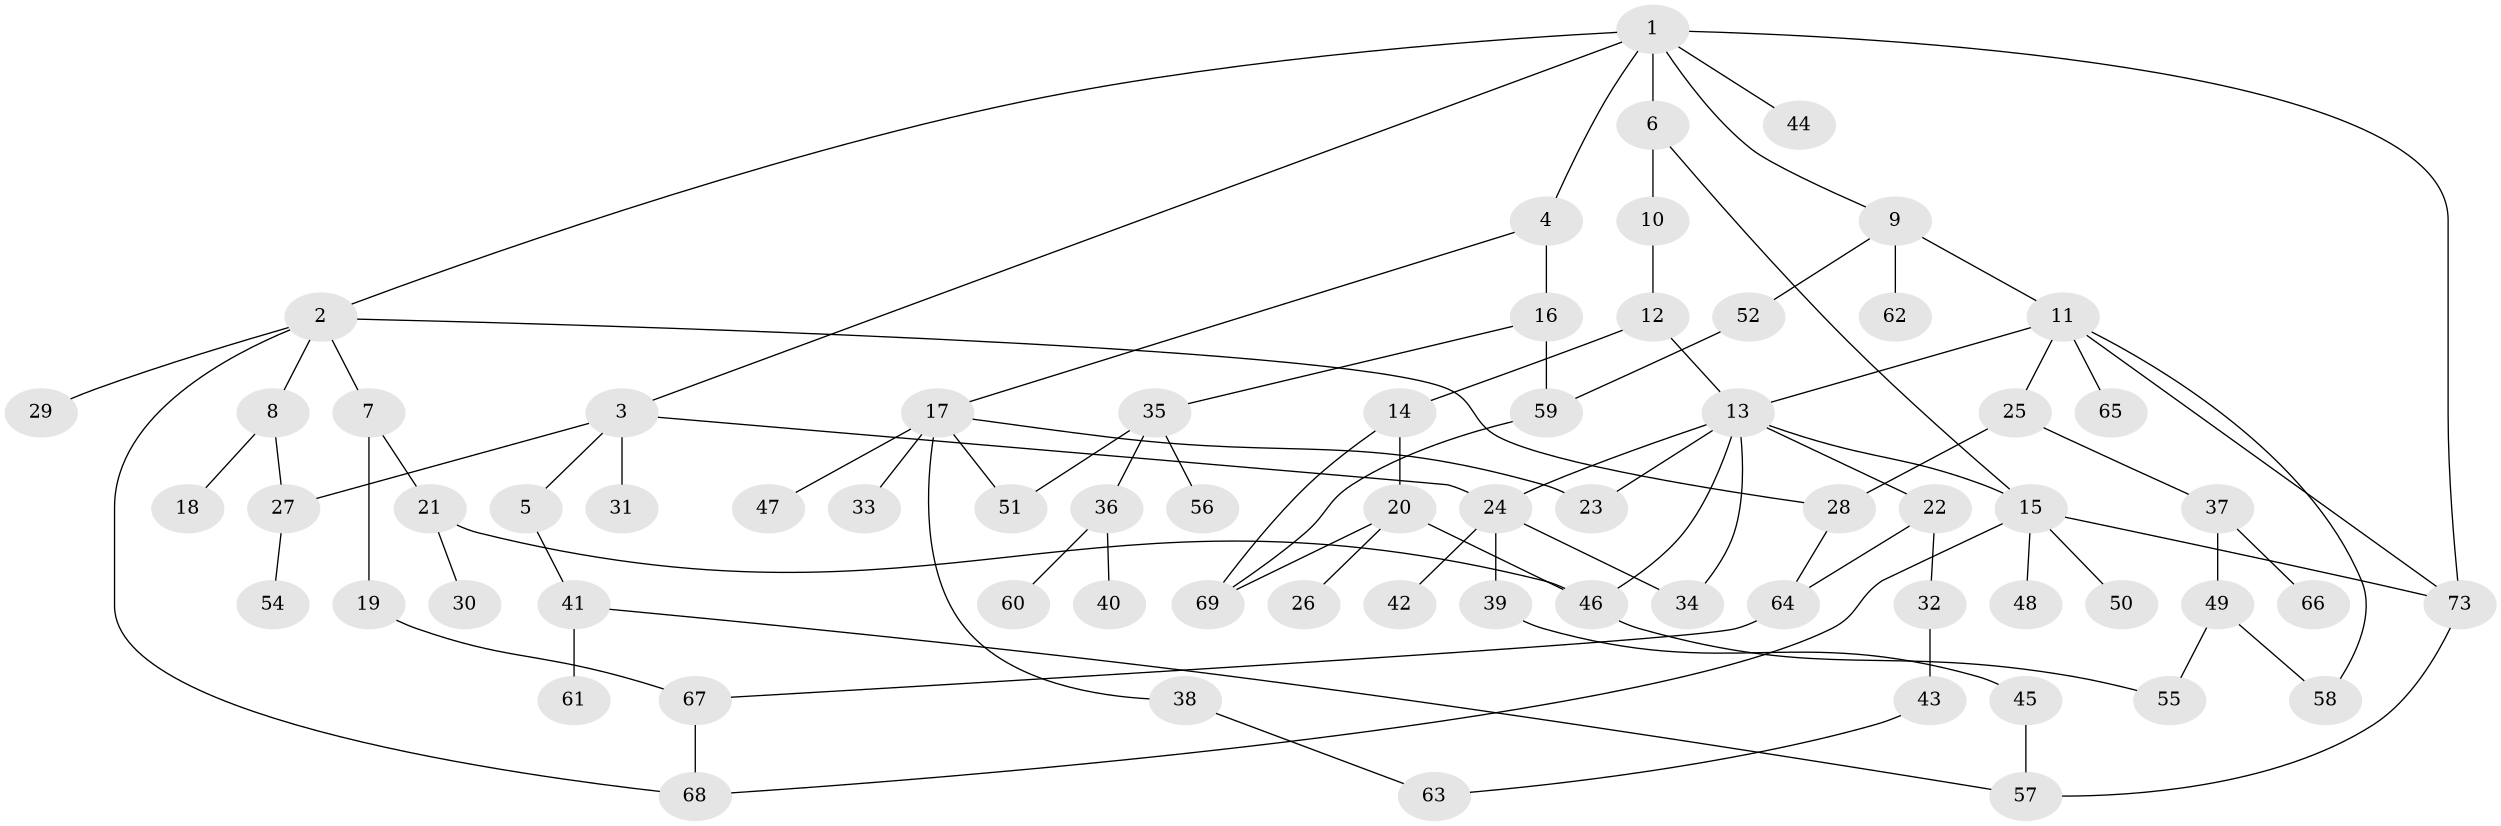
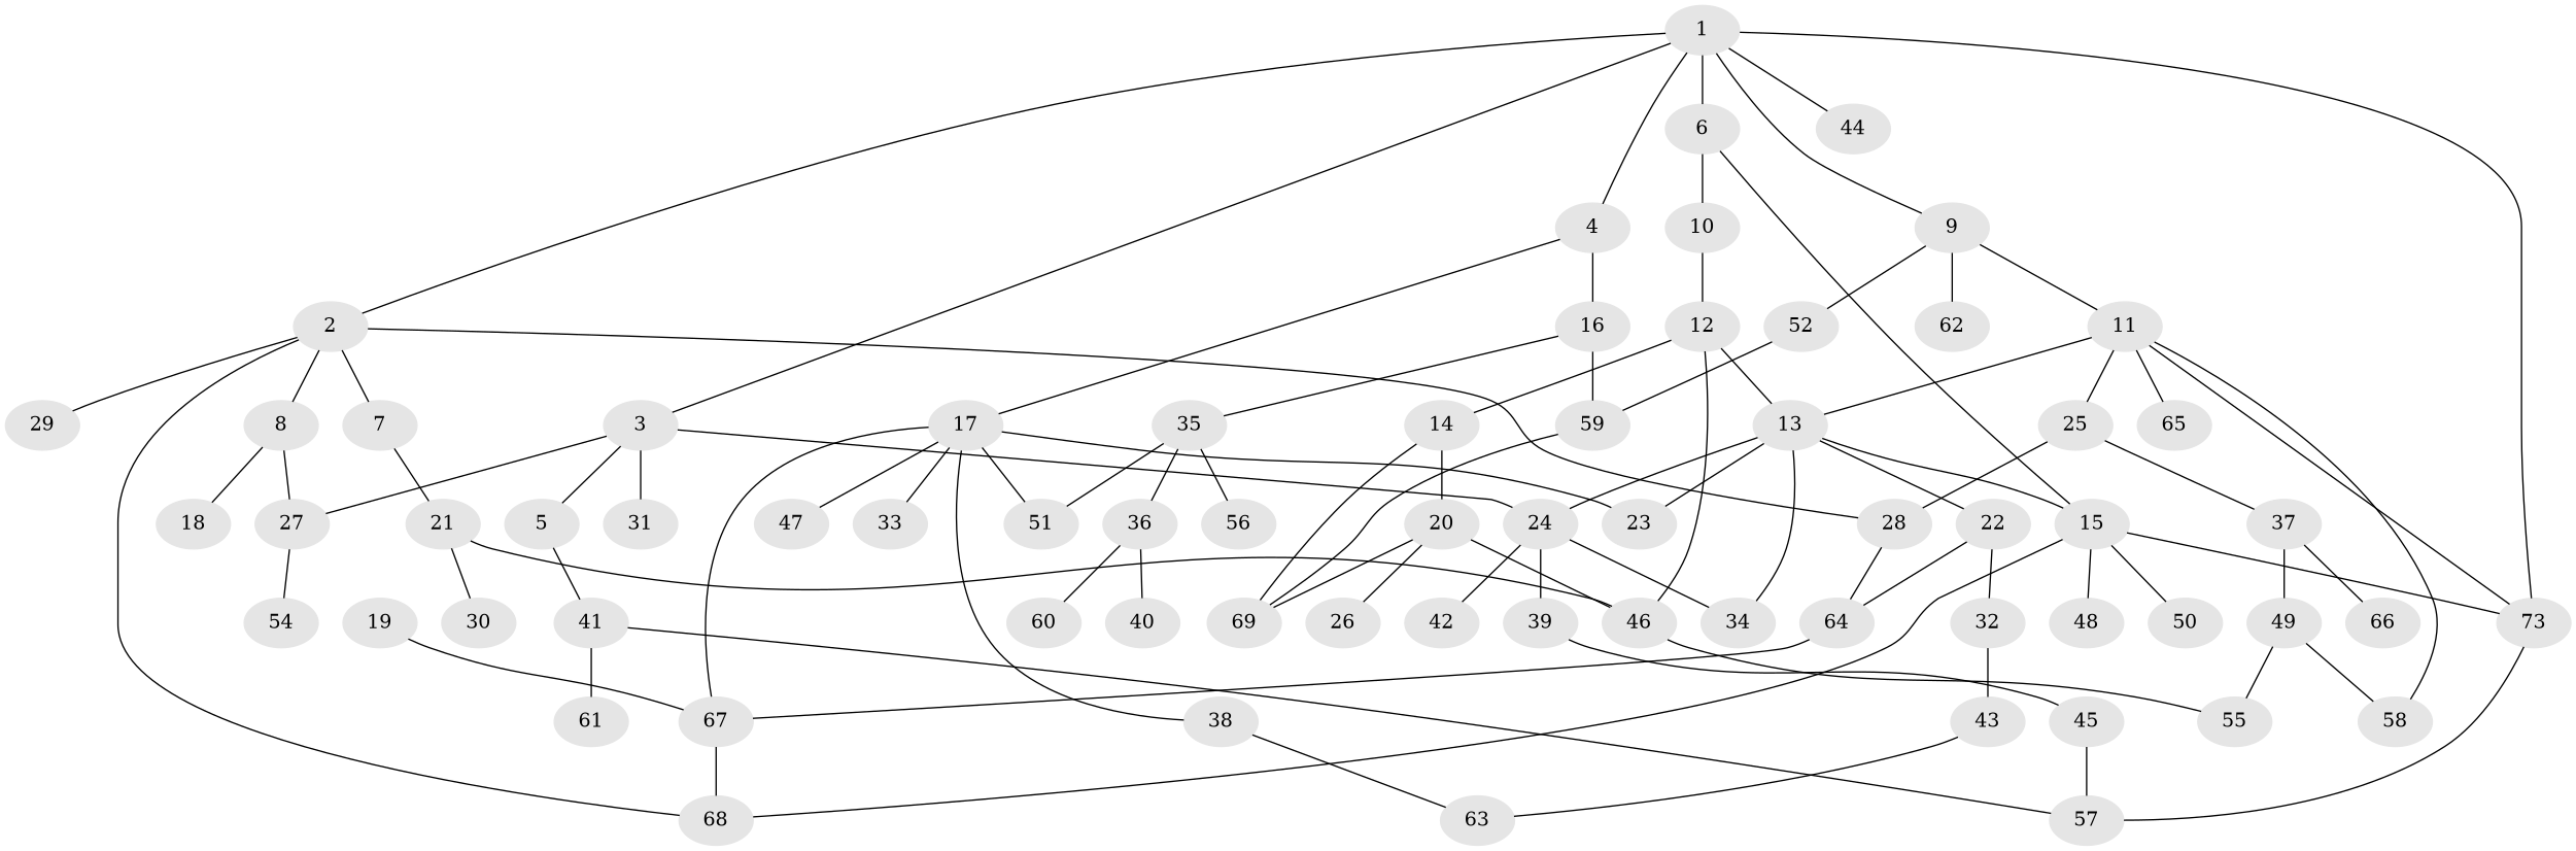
  graph {
    node [color=gray90 style=filled]
    1
    2
    3
    4
    6
    9
    44
    n8 [label=73]
    7
    8
    28
    29
    68
    5
    24
    27
    31
    16
    17
    10
    15
    11
    52
    62
    57
    19
    21
    18
    64
    41
    34
    39
    42
    54
    35
    59
    23
    33
    38
    47
    51
    67
    61
    12
    48
    50
    46
    30
    13
    25
    58
    65
    14
    22
    37
    20
    69
    32
    55
    26
    36
    56
    63
    43
    45
    49
    66
    40
    60
    1 -- 2
    1 -- 3
    1 -- 4
    1 -- 6
    1 -- 9
    1 -- 44
    1 -- n8
    2 -- 7
    2 -- 8
    2 -- 28
    2 -- 29
    2 -- 68
    3 -- 5
    3 -- 24
    3 -- 27
    3 -- 31
    4 -- 16
    4 -- 17
    6 -- 10
    6 -- 15
    9 -- 11
    9 -- 52
    9 -- 62
    n8 -- 57
-   7 -- 19
    7 -- 21
    8 -- 27
    8 -- 18
    28 -- 64
    5 -- 41
    24 -- 34
    24 -- 39
    24 -- 42
    27 -- 54
    16 -- 35
    16 -- 59
    17 -- 23
    17 -- 33
    17 -- 38
    17 -- 47
    17 -- 51
+   17 -- 67
    10 -- 12
    15 -- n8
    15 -- 68
    15 -- 48
    15 -- 50
    11 -- n8
    11 -- 13
    11 -- 25
    11 -- 58
    11 -- 65
    52 -- 59
    19 -- 67
    21 -- 46
    21 -- 30
    64 -- 67
    41 -- 57
    41 -- 61
    39 -- 45
    35 -- 51
    35 -- 36
    35 -- 56
    59 -- 69
    38 -- 63
    67 -- 68
    12 -- 13
    12 -- 14
    46 -- 55
    13 -- 24
    13 -- 15
    13 -- 34
    13 -- 23
-   13 -- 46
+   12 -- 46
    13 -- 22
    25 -- 28
    25 -- 37
    14 -- 20
    14 -- 69
    22 -- 64
    22 -- 32
    37 -- 49
    37 -- 66
    20 -- 46
    20 -- 69
    20 -- 26
    32 -- 43
    36 -- 40
    36 -- 60
    43 -- 63
    45 -- 57
    49 -- 58
    49 -- 55
  }
